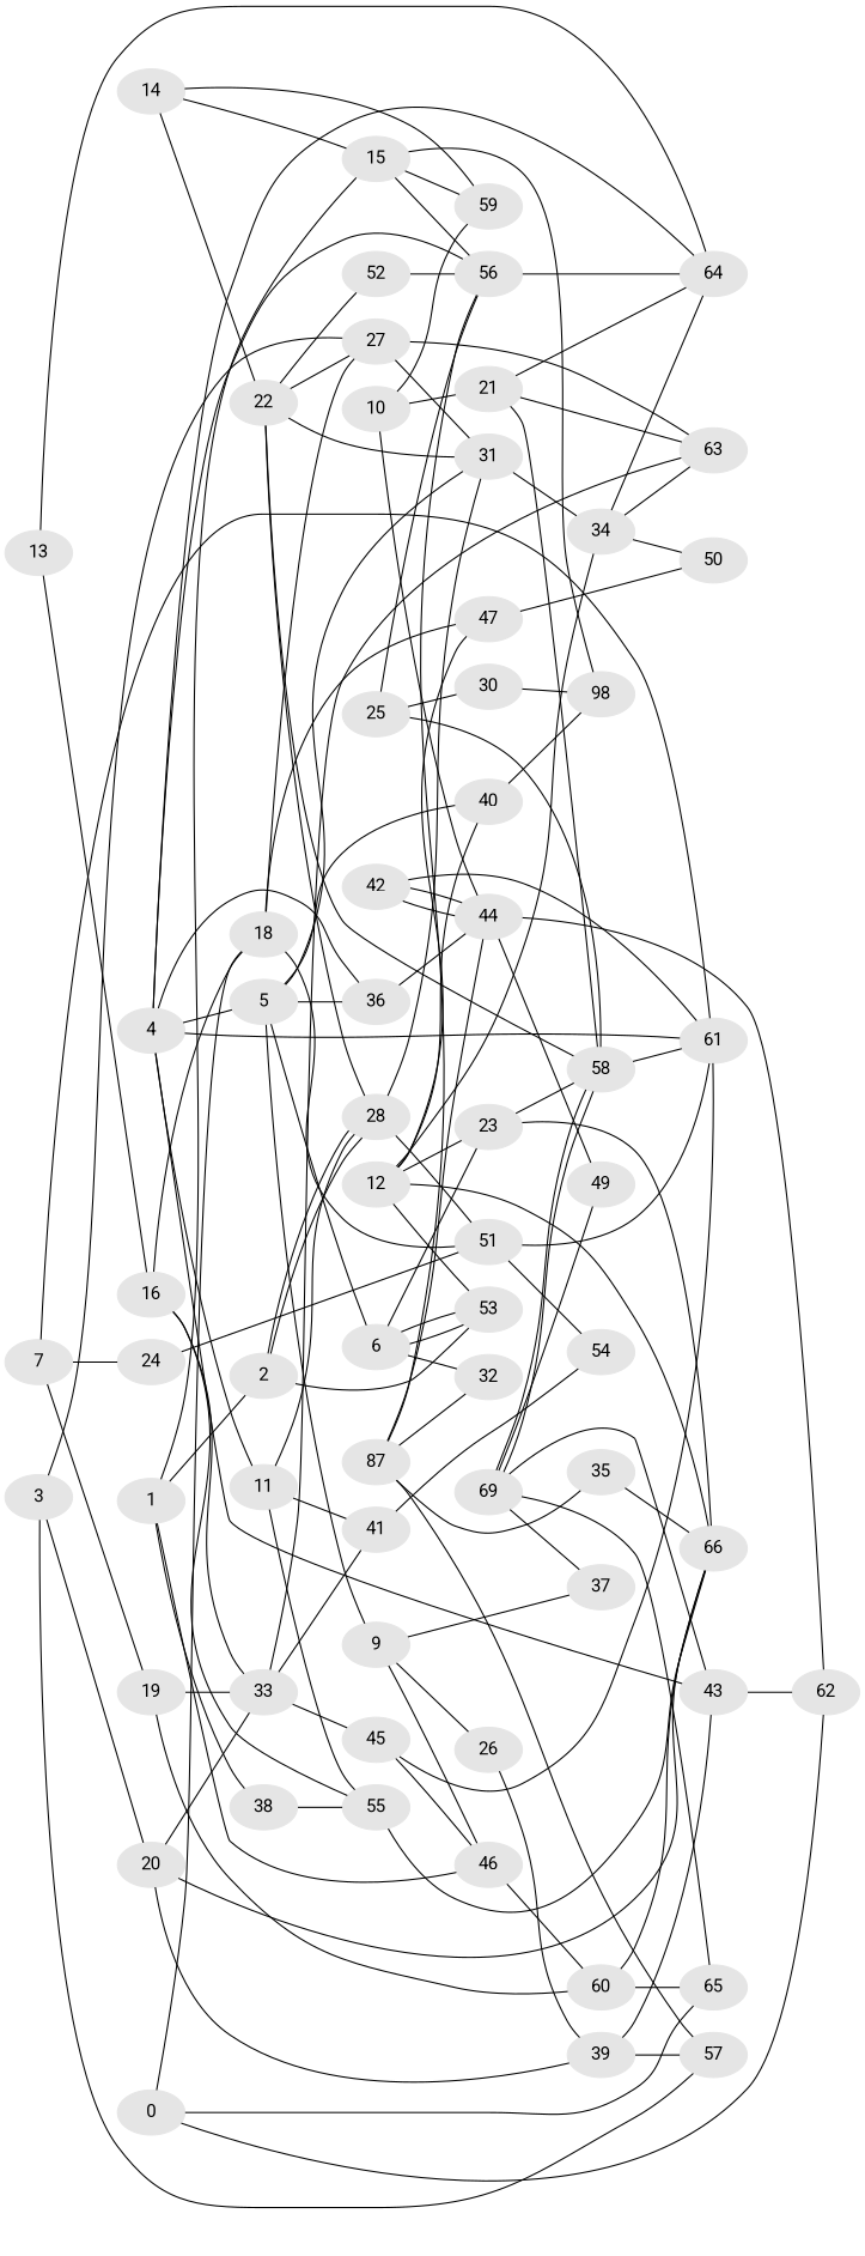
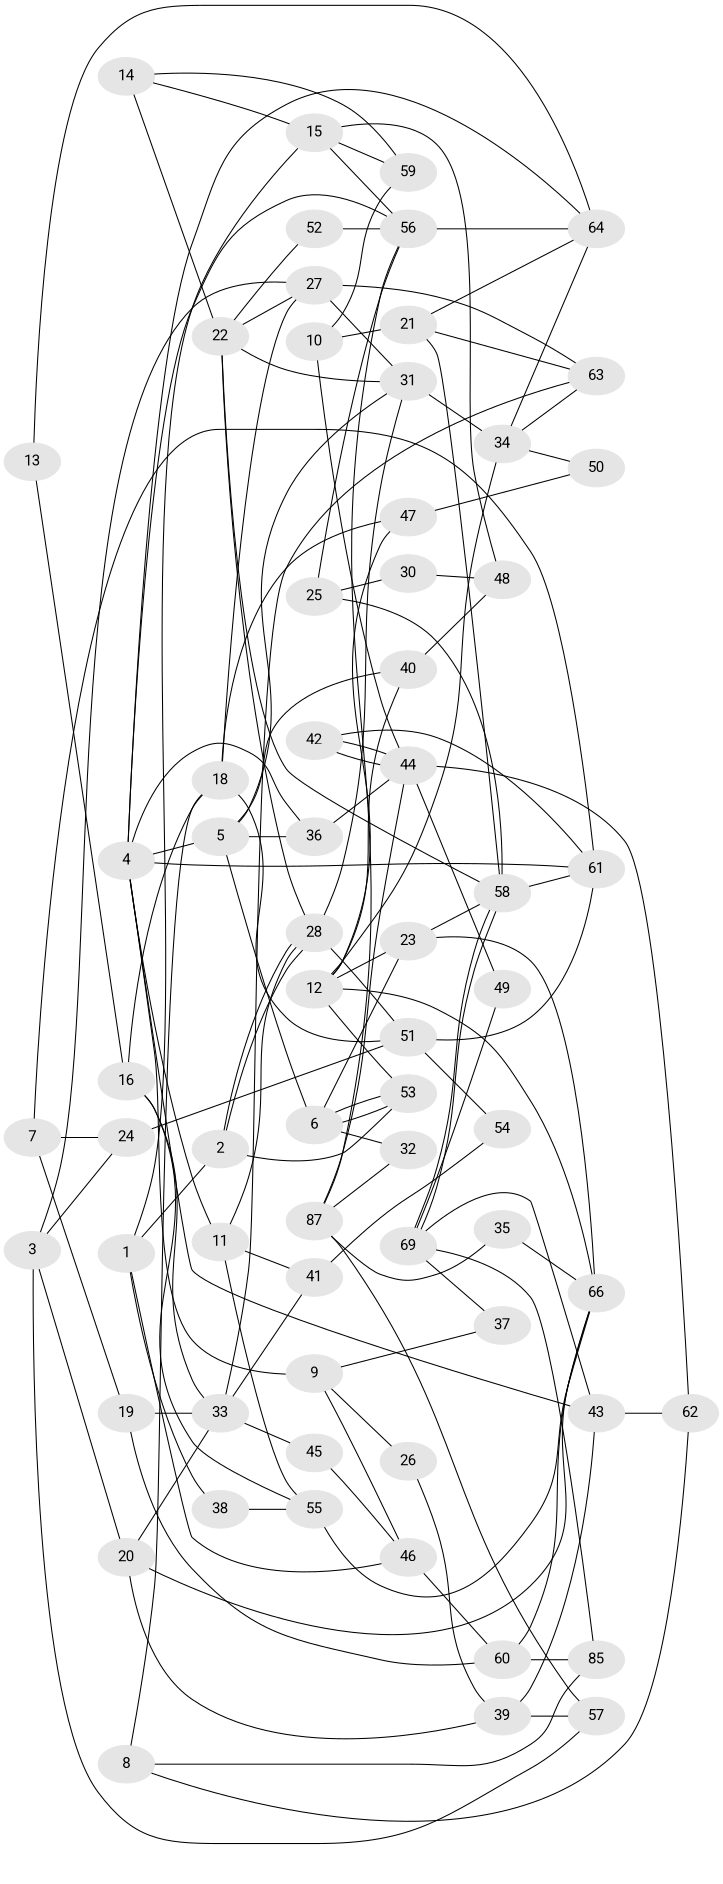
  graph {
    fontname=Roboto
    rankdir=LR
    node [color=gray90 fontname=Roboto style=filled]
    edge [fontname=Roboto]
    1
    2
    15
    38
    46
    28
    53
    56
    59
-   48 [label=98]
+   48
    55
    60
    31
    51
    64
    3
    20
    24
    27
    57
    66
    33
    39
    63
    4
    5
    9
    11
    36
    43
    61
    6
    40
    26
    37
    41
    44
    62
    23
    32
    34
    58
    7
    19
-   8 [label=0]
+   8
    18
-   65
+   65 [label=85]
    47
    10
    21
    49
    54
    12
    50
    13
    16
    14
    22
    52
    45
    n61 [label=87]
    35
    25
    30
    n65 [label=69]
    42
    1 -- 2
    1 -- 15
    1 -- 38
    1 -- 46
    2 -- 28
    2 -- 28
    2 -- 53
    15 -- 56
    15 -- 59
    15 -- 48
    38 -- 55
    46 -- 60
    28 -- 31
    28 -- 51
    56 -- 64
    55 -- 66
    60 -- 66
    60 -- 65
    31 -- 34
    51 -- 61
    51 -- 54
    3 -- 20
+   3 -- 24
    3 -- 27
    3 -- 57
    20 -- 66
    20 -- 33
    20 -- 39
    24 -- 51
    27 -- 31
    27 -- 63
    33 -- 63
    33 -- 41
    33 -- 45
    39 -- 57
    39 -- 43
    4 -- 56
    4 -- 64
    4 -- 5
-   5 -- 9
+   4 -- 9
    4 -- 11
    4 -- 36
    4 -- 43
    4 -- 61
    5 -- 31
    5 -- 36
    5 -- 6
    5 -- 40
    9 -- 46
    9 -- 26
    9 -- 37
    11 -- 28
    11 -- 55
    11 -- 41
    36 -- 44
    43 -- 62
    6 -- 53
    6 -- 53
    6 -- 23
    6 -- 32
    40 -- 48
    26 -- 39
    41 -- 54
    44 -- 62
    44 -- 49
    23 -- 66
    23 -- 58
    34 -- 64
    34 -- 63
    34 -- 50
    58 -- 61
    7 -- 24
    7 -- 61
    7 -- 19
    19 -- 60
    19 -- 33
    8 -- 62
    8 -- 18
    8 -- 65
    18 -- 51
    18 -- 27
    18 -- 47
    47 -- 50
    10 -- 59
    10 -- 44
    10 -- 21
    21 -- 64
    21 -- 63
    21 -- 58
    12 -- 53
    12 -- 66
    12 -- 40
    12 -- 23
    12 -- 34
    12 -- 47
    13 -- 64
    13 -- 16
    16 -- 55
    16 -- 33
    16 -- 18
    14 -- 15
    14 -- 59
    14 -- 22
    22 -- 28
    22 -- 31
    22 -- 27
    22 -- 58
    22 -- 52
    52 -- 56
    45 -- 46
-   45 -- 61
    n61 -- 56
    n61 -- 57
    n61 -- 44
    n61 -- 32
    n61 -- 35
    35 -- 66
    25 -- 56
    25 -- 58
    25 -- 30
    30 -- 48
    n65 -- 43
    n65 -- 37
    n65 -- 58
    n65 -- 58
    n65 -- 65
    n65 -- 49
    42 -- 61
    42 -- 44
    42 -- 44
  }
